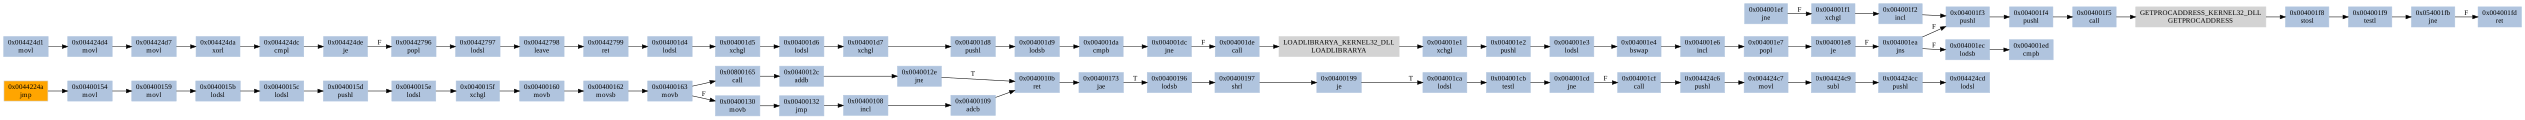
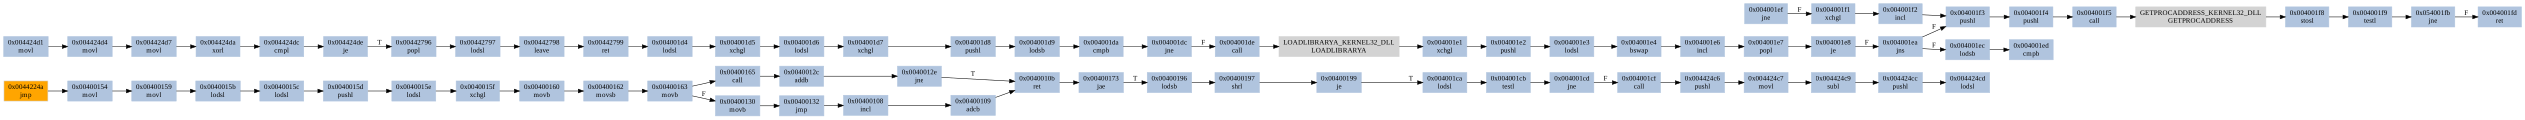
  strict digraph {
    fontname="Liberation Serif"
    rankdir=LR
    node [color=lightsteelblue fillcolor=lightsteelblue fontname="Liberation Serif" shape=rectangle style=filled]
    edge [color="#000000" fontname="Liberation Serif"]
    n1 [label="0x00400108\nincl"]
    n2 [label="0x00400109\nadcb"]
    n3 [label="0x0040010b\nret"]
    n4 [label="0x00400173\njae"]
    n5 [label="0x004001f3\npushl"]
    n6 [label="0x004001f4\npushl"]
    n7 [label="0x004001f5\ncall"]
    n8 [color=lightgrey fillcolor=lightgrey label="GETPROCADDRESS_KERNEL32_DLL\nGETPROCADDRESS"]
    n9 [label="0x004001d4\nlodsl"]
    n10 [label="0x004001d5\nxchgl"]
    n11 [label="0x004001d6\nlodsl"]
    n12 [label="0x004001d7\nxchgl"]
    n13 [label="0x004001e4\nbswap"]
    n14 [label="0x004001e6\nincl"]
    n15 [label="0x004001e7\npopl"]
    n16 [label="0x004001e8\nje"]
    n17 [label="0x004001e3\nlodsl"]
    n18 [label="0x004424d4\nmovl"]
    n19 [label="0x004424d7\nmovl"]
    n20 [label="0x004424da\nxorl"]
    n21 [label="0x004424dc\ncmpl"]
    n22 [label="0x004424cc\npushl"]
    n23 [label="0x004424cd\nlodsl"]
    n24 [label="0x004001d9\nlodsb"]
    n25 [label="0x004001da\ncmpb"]
    n26 [label="0x004001dc\njne"]
    n27 [label="0x004001de\ncall"]
    n28 [label="0x00400163\nmovb"]
-   n29 [label="0x00800165\ncall"]
+   n29 [label="0x00400165\ncall"]
    n30 [label="0x00400130\nmovb"]
    n31 [label="0x0040012c\naddb"]
    n32 [label="0x0040012e\njne"]
    n33 [label="0x004001ca\nlodsl"]
    n34 [label="0x004001cb\ntestl"]
    n35 [label="0x004001cd\njne"]
    n36 [label="0x004001cf\ncall"]
    n37 [label="0x00400196\nlodsb"]
    n38 [label="0x00400197\nshrl"]
    n39 [label="0x00400199\nje"]
    n40 [label="0x00400160\nmovb"]
    n41 [label="0x00400162\nmovsb"]
    n42 [label="0x004424d1\nmovl"]
    n43 [color=lightgrey fillcolor=lightgrey label="LOADLIBRARYA_KERNEL32_DLL\nLOADLIBRARYA"]
    n44 [label="0x004001e1\nxchgl"]
    n45 [label="0x004001e2\npushl"]
    n46 [label="0x004001ef\njne"]
    n47 [label="0x004001f1\nxchgl"]
    n48 [label="0x004001f2\nincl"]
    n49 [label="0x004001ea\njns"]
    n50 [label="0x00400132\njmp"]
    n51 [label="0x0040015b\nlodsl"]
    n52 [label="0x0040015c\nlodsl"]
    n53 [label="0x0040015d\npushl"]
    n54 [label="0x0040015e\nlodsl"]
    n55 [label="0x004001fd\nret"]
    n56 [label="0x004424de\nje"]
    n57 [label="0x00442796\npopl"]
    n58 [label="0x00442797\nlodsl"]
    n59 [label="0x00442798\nleave"]
    n60 [label="0x004001f9\ntestl"]
    n61 [label="0x054001fb\njne"]
    n62 [label="0x004424c7\nmovl"]
    n63 [label="0x004424c9\nsubl"]
    n64 [label="0x004001f8\nstosl"]
    n65 [label="0x004001ec\nlodsb"]
    n66 [label="0x004001ed\ncmpb"]
    n67 [label="0x004001d8\npushl"]
    n68 [label="0x00442799\nret"]
    n69 [label="0x004424c6\npushl"]
    n70 [label="0x0040015f\nxchgl"]
    n71 [label="0x00400159\nmovl"]
    n72 [color=lightgrey fillcolor=orange label="0x0044224a\njmp"]
    n73 [label="0x00400154\nmovl"]
    n1 -> n2
    n2 -> n3
    n3 -> n4
    n4 -> n37 [label=T]
    n5 -> n6
    n6 -> n7
    n7 -> n8
    n8 -> n64
    n9 -> n10
    n10 -> n11
    n11 -> n12
    n12 -> n67
    n13 -> n14
    n14 -> n15
    n15 -> n16
    n16 -> n49 [label=F]
    n17 -> n13
    n18 -> n19
    n19 -> n20
    n20 -> n21
    n21 -> n56
    n22 -> n23
    n24 -> n25
    n25 -> n26
    n26 -> n27 [label=F]
    n27 -> n43
    n28 -> n29
    n28 -> n30 [label=F]
    n29 -> n31
    n30 -> n50
    n31 -> n32
    n32 -> n3 [label=T]
    n33 -> n34
    n34 -> n35
    n35 -> n36 [label=F]
    n36 -> n69
    n37 -> n38
    n38 -> n39
    n39 -> n33 [label=T]
    n40 -> n41
    n41 -> n28
    n42 -> n18
    n43 -> n44
    n44 -> n45
    n45 -> n17
    n46 -> n47 [label=F]
    n47 -> n48
    n48 -> n5
    n49 -> n5 [label=F]
    n49 -> n65 [label=F]
    n50 -> n1
    n51 -> n52
    n52 -> n53
    n53 -> n54
    n54 -> n70
-   n56 -> n57 [label=F]
+   n56 -> n57 [label=T]
    n57 -> n58
    n58 -> n59
    n59 -> n68
    n60 -> n61
    n61 -> n55 [label=F]
    n62 -> n63
    n63 -> n22
    n64 -> n60
    n65 -> n66
    n67 -> n24
    n68 -> n9
    n69 -> n62
    n70 -> n40
    n71 -> n51
    n72 -> n73
    n73 -> n71
  }
